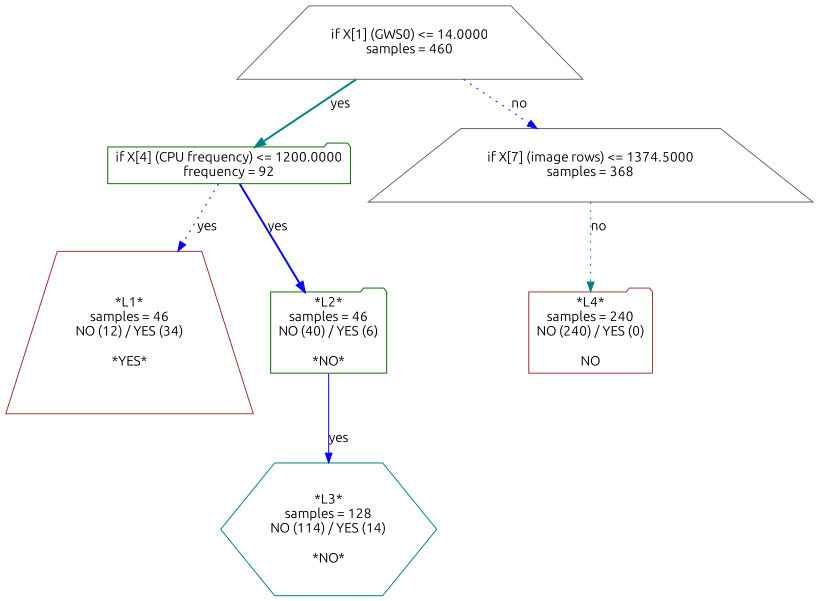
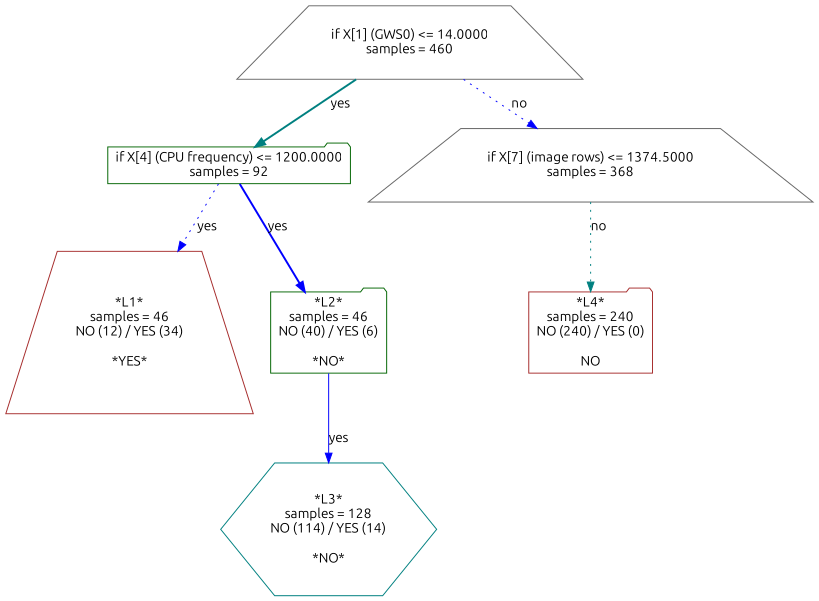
  digraph {
    fontname=Ubuntu
    node [color=gray40 fontname=Ubuntu shape=trapezium]
    edge [color=blue fontname=Ubuntu style=dotted]
    n1 [label="if X[1] (GWS0) <= 14.0000\nsamples = 460"]
-   n2 [color=darkgreen label="if X[4] (CPU frequency) <= 1200.0000\nfrequency = 92" shape=folder]
+   n2 [color=darkgreen label="if X[4] (CPU frequency) <= 1200.0000\nsamples = 92" shape=folder]
    n3 [label="if X[7] (image rows) <= 1374.5000\nsamples = 368"]
    n4 [color=brown label="*L1*\nsamples = 46\nNO (12) / YES (34)\n\n*YES*"]
    n5 [color=darkgreen label="*L2*\nsamples = 46\nNO (40) / YES (6)\n\n*NO*" shape=folder]
    n6 [color=brown label="*L4*\nsamples = 240\nNO (240) / YES (0)\n\nNO" shape=folder]
    n7 [color=teal label="*L3*\nsamples = 128\nNO (114) / YES (14)\n\n*NO*" shape=hexagon]
    n1 -> n2 [color=teal label=yes style=bold]
    n1 -> n3 [label=no]
    n2 -> n4 [label=yes]
    n2 -> n5 [label=yes style=bold]
    n3 -> n6 [color=teal label=no]
    n5 -> n7 [label=yes style=solid]
  }
